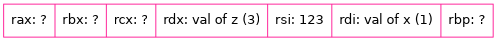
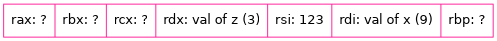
  graph {
    rankdir=TB
-   n1 [fontname=Helvetica label="<f0>rax: ?|<f1>rbx: ?|<f2>rcx: ?|<f3>rdx: val of z (3)|<f4>rsi: 123|<f5>rdi: val of x (1)|<f6>rbp: ?" shape=record width=2 color=deeppink]
+   n1 [fontname=Helvetica label="<f0>rax: ?|<f1>rbx: ?|<f2>rcx: ?|<f3>rdx: val of z (3)|<f4>rsi: 123|<f5>rdi: val of x (9)|<f6>rbp: ?" shape=record width=2 color=deeppink]
  }
